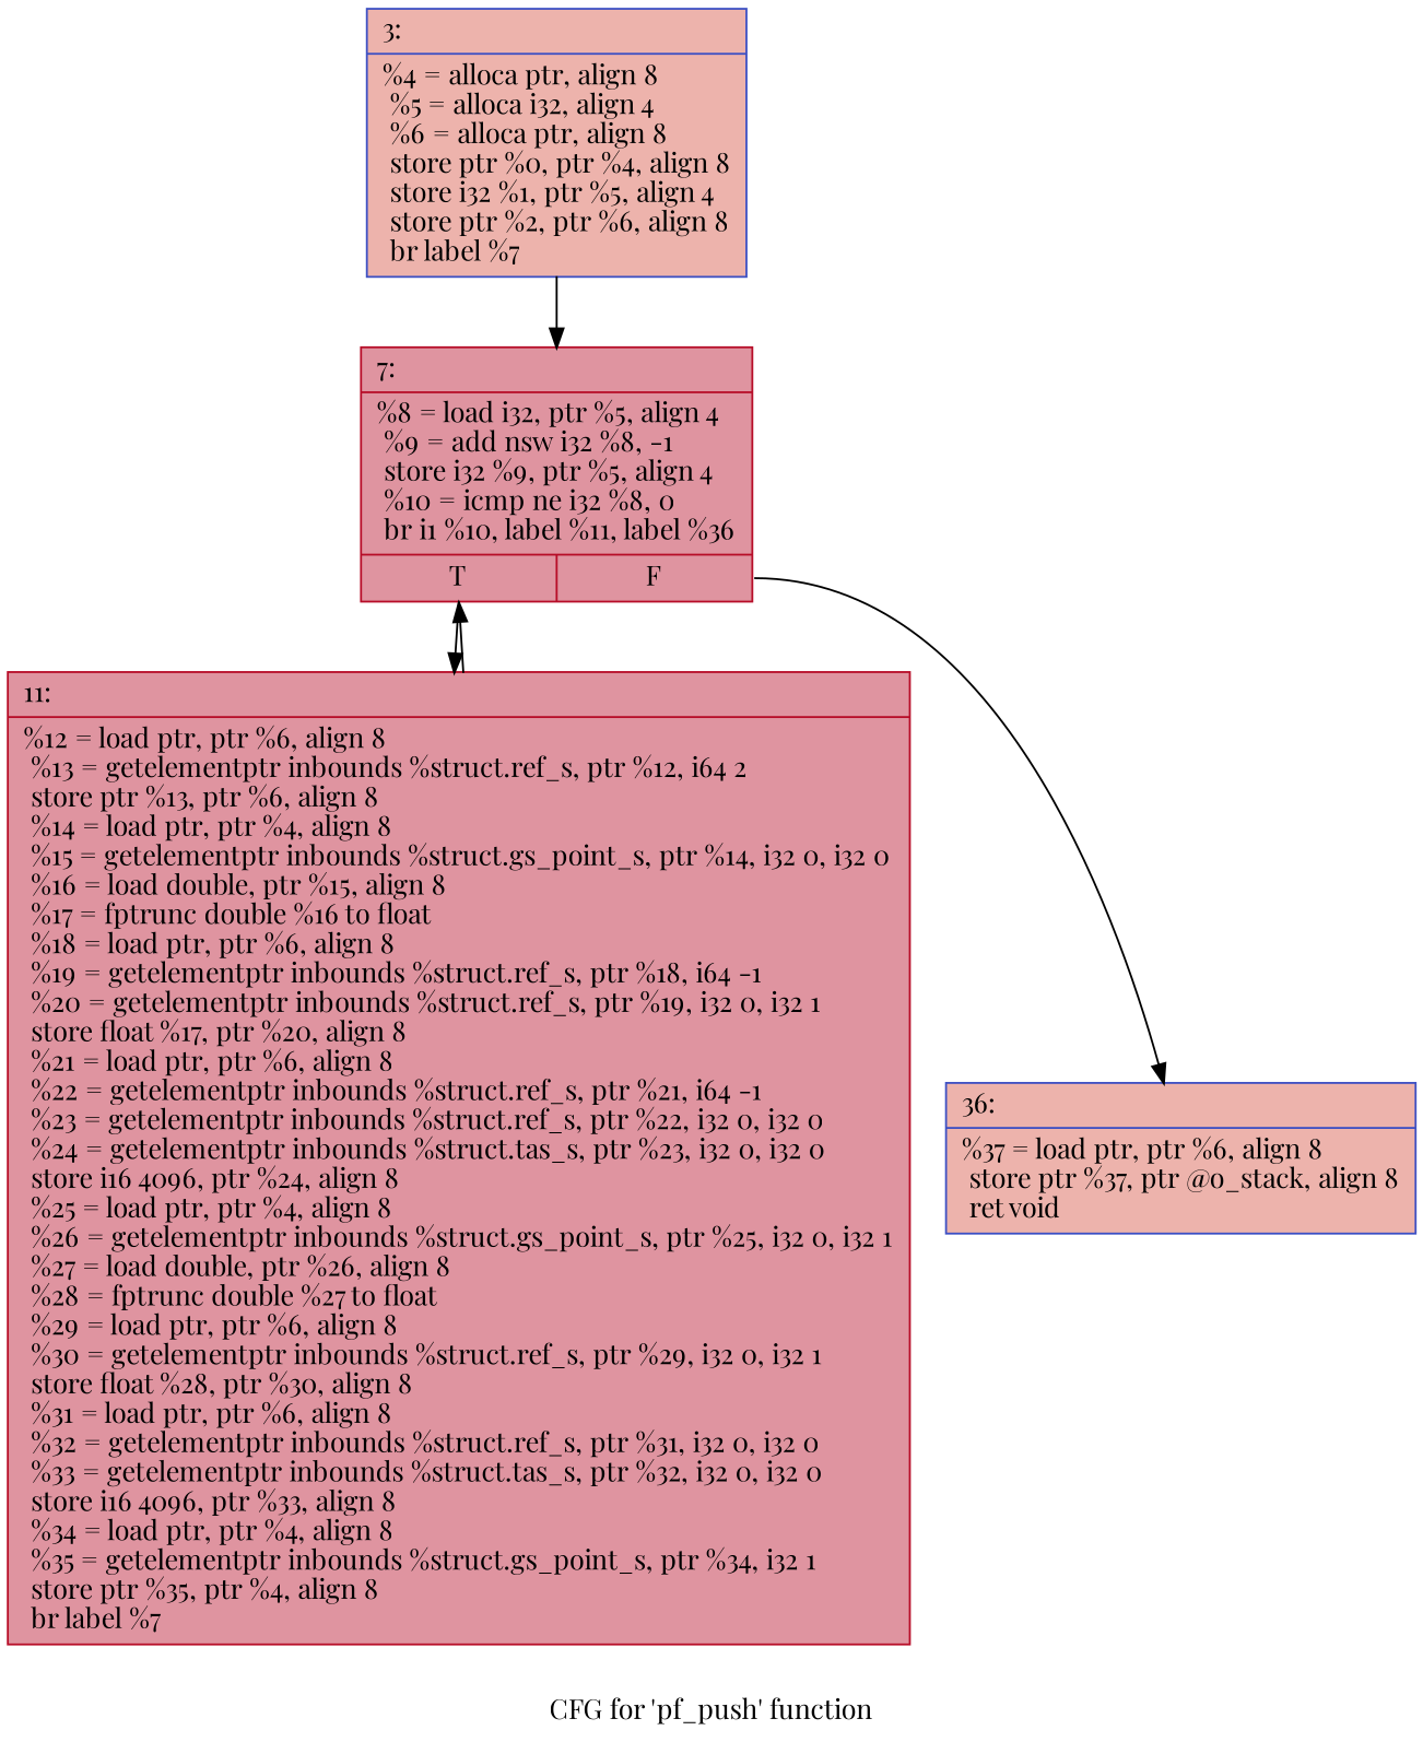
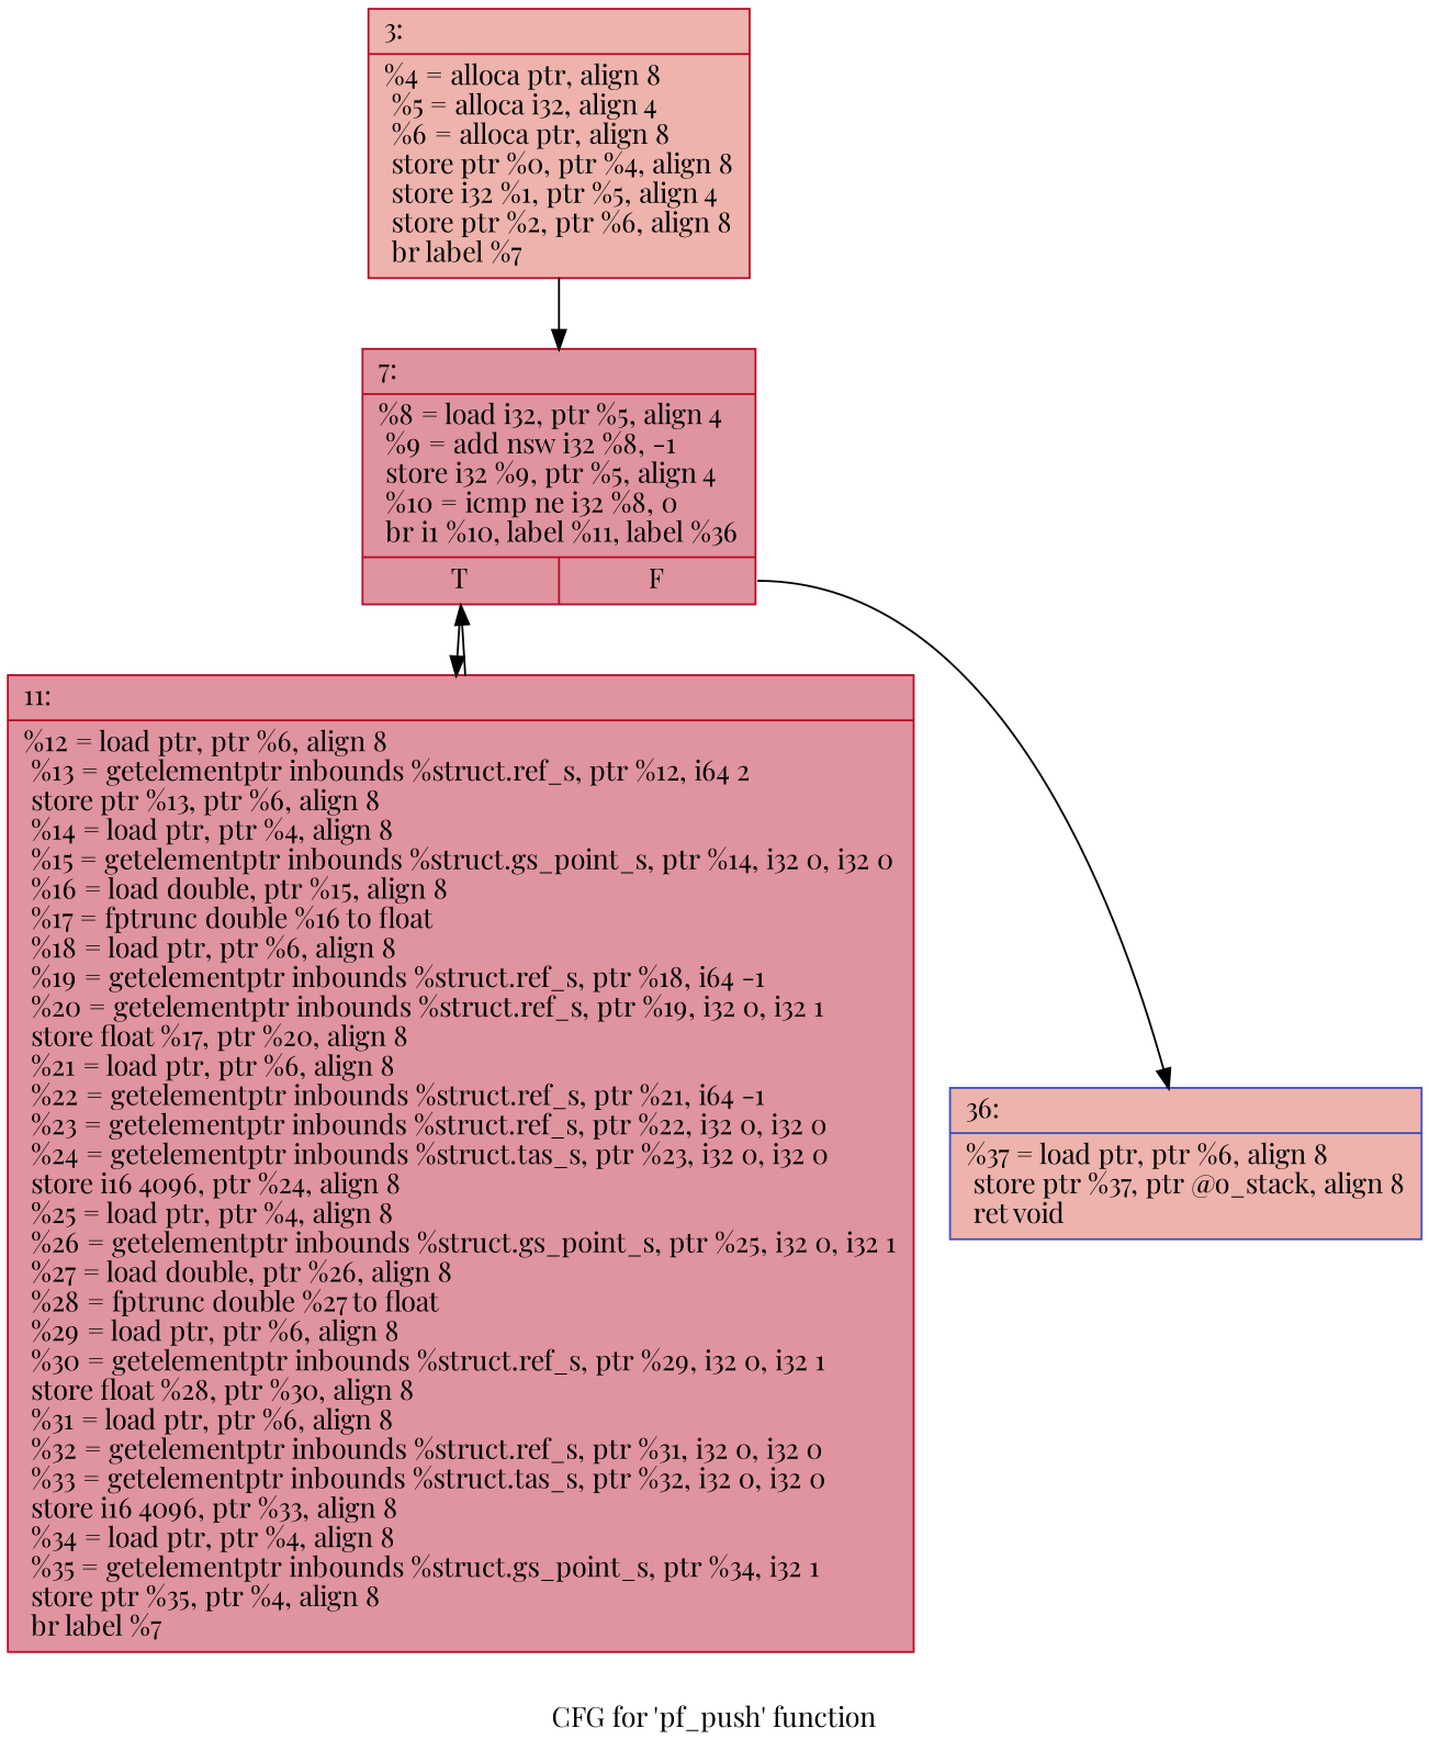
  digraph {
    label="CFG for 'pf_push' function"
    fontname="Playfair Display"
    node [color="#3d50c3ff" fillcolor="#d6524470" fontname="Playfair Display" shape=record style=filled]
    edge [fontname="Playfair Display"]
-   n1 [label="{3:\l|  %4 = alloca ptr, align 8\l  %5 = alloca i32, align 4\l  %6 = alloca ptr, align 8\l  store ptr %0, ptr %4, align 8\l  store i32 %1, ptr %5, align 4\l  store ptr %2, ptr %6, align 8\l  br label %7\l}"]
+   n1 [color="#b70d28ff" label="{3:\l|  %4 = alloca ptr, align 8\l  %5 = alloca i32, align 4\l  %6 = alloca ptr, align 8\l  store ptr %0, ptr %4, align 8\l  store i32 %1, ptr %5, align 4\l  store ptr %2, ptr %6, align 8\l  br label %7\l}"]
    n2 [color="#b70d28ff" fillcolor="#b70d2870" label="{7:\l|  %8 = load i32, ptr %5, align 4\l  %9 = add nsw i32 %8, -1\l  store i32 %9, ptr %5, align 4\l  %10 = icmp ne i32 %8, 0\l  br i1 %10, label %11, label %36\l|{<s0>T|<s1>F}}"]
    n3 [color="#b70d28ff" fillcolor="#b70d2870" label="{11:\l|  %12 = load ptr, ptr %6, align 8\l  %13 = getelementptr inbounds %struct.ref_s, ptr %12, i64 2\l  store ptr %13, ptr %6, align 8\l  %14 = load ptr, ptr %4, align 8\l  %15 = getelementptr inbounds %struct.gs_point_s, ptr %14, i32 0, i32 0\l  %16 = load double, ptr %15, align 8\l  %17 = fptrunc double %16 to float\l  %18 = load ptr, ptr %6, align 8\l  %19 = getelementptr inbounds %struct.ref_s, ptr %18, i64 -1\l  %20 = getelementptr inbounds %struct.ref_s, ptr %19, i32 0, i32 1\l  store float %17, ptr %20, align 8\l  %21 = load ptr, ptr %6, align 8\l  %22 = getelementptr inbounds %struct.ref_s, ptr %21, i64 -1\l  %23 = getelementptr inbounds %struct.ref_s, ptr %22, i32 0, i32 0\l  %24 = getelementptr inbounds %struct.tas_s, ptr %23, i32 0, i32 0\l  store i16 4096, ptr %24, align 8\l  %25 = load ptr, ptr %4, align 8\l  %26 = getelementptr inbounds %struct.gs_point_s, ptr %25, i32 0, i32 1\l  %27 = load double, ptr %26, align 8\l  %28 = fptrunc double %27 to float\l  %29 = load ptr, ptr %6, align 8\l  %30 = getelementptr inbounds %struct.ref_s, ptr %29, i32 0, i32 1\l  store float %28, ptr %30, align 8\l  %31 = load ptr, ptr %6, align 8\l  %32 = getelementptr inbounds %struct.ref_s, ptr %31, i32 0, i32 0\l  %33 = getelementptr inbounds %struct.tas_s, ptr %32, i32 0, i32 0\l  store i16 4096, ptr %33, align 8\l  %34 = load ptr, ptr %4, align 8\l  %35 = getelementptr inbounds %struct.gs_point_s, ptr %34, i32 1\l  store ptr %35, ptr %4, align 8\l  br label %7\l}"]
    n4 [label="{36:\l|  %37 = load ptr, ptr %6, align 8\l  store ptr %37, ptr @o_stack, align 8\l  ret void\l}"]
    n1 -> n2
    n2 -> n3 [tailport=s0]
    n2 -> n4 [tailport=s1]
    n3 -> n2
  }
